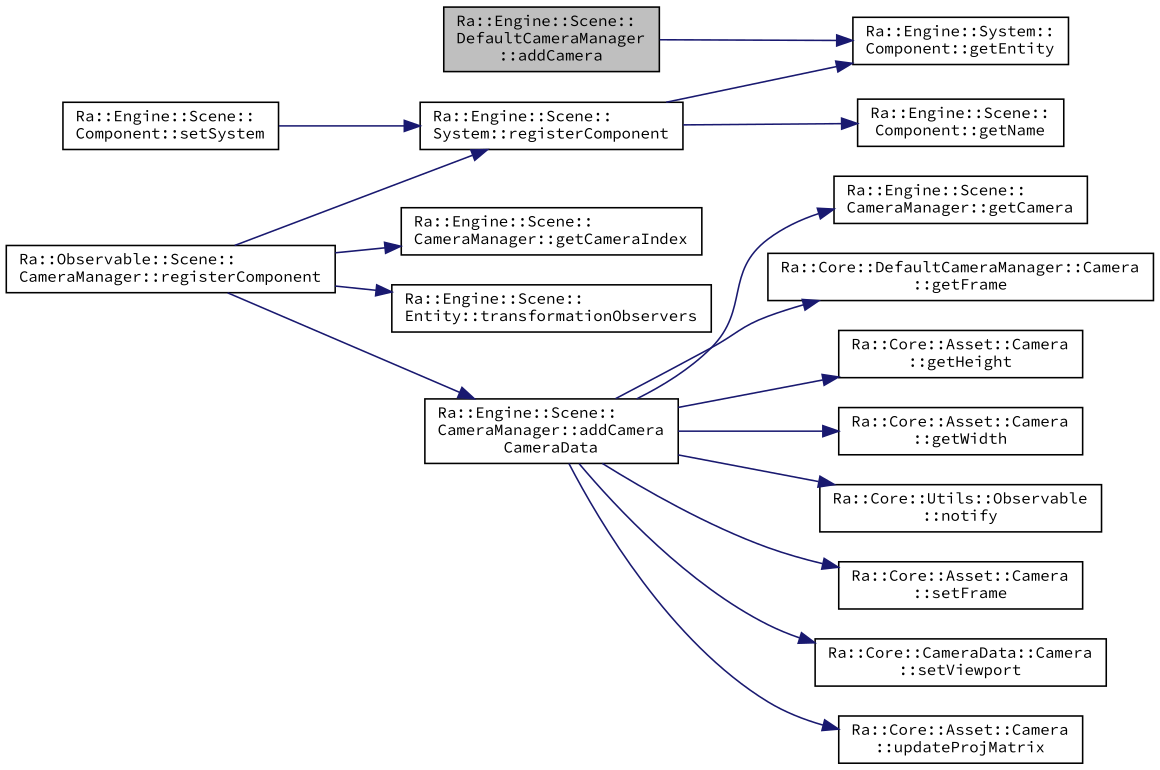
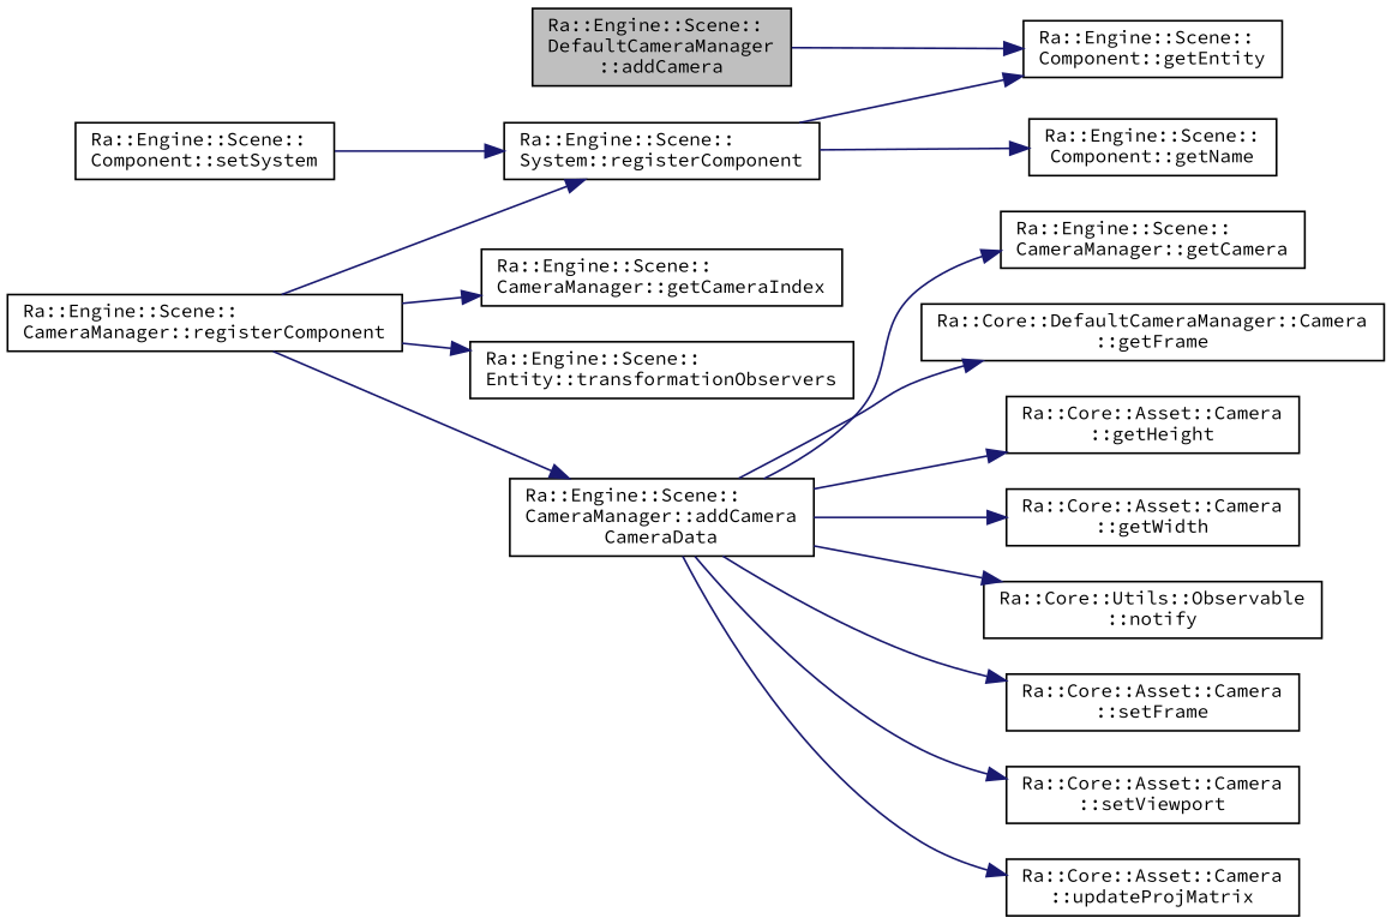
  digraph {
    fontname="Source Code Pro"
    rankdir=LR
    node [color=black fillcolor=white fontname="Source Code Pro" fontsize=10 shape=record style=filled]
    edge [color=midnightblue fontname="Source Code Pro" fontsize=10 labelfontname=Helvetica labelfontsize=10 style=solid]
    n1 [fillcolor=grey75 fontcolor=black height=0.2 label="Ra::Engine::Scene::\lDefaultCameraManager\l::addCamera" width=0.4]
-   n2 [height=0.2 label="Ra::Engine::System::\lComponent::getEntity" width=0.4]
-   n3 [height=0.2 label="Ra::Observable::Scene::\lCameraManager::registerComponent" width=0.4]
+   n2 [height=0.2 label="Ra::Engine::Scene::\lComponent::getEntity" width=0.4]
+   n3 [height=0.2 label="Ra::Engine::Scene::\lCameraManager::registerComponent" width=0.4]
    n4 [height=0.2 label="Ra::Engine::Scene::\lCameraManager::getCameraIndex" width=0.4]
    n5 [height=0.2 label="Ra::Engine::Scene::\lSystem::registerComponent" width=0.4]
    n6 [height=0.2 label="Ra::Engine::Scene::\lEntity::transformationObservers" width=0.4]
    n7 [height=0.2 label="Ra::Engine::Scene::\lCameraManager::addCamera\lCameraData" width=0.4]
    n8 [height=0.2 label="Ra::Engine::Scene::\lComponent::getName" width=0.4]
    n9 [height=0.2 label="Ra::Engine::Scene::\lCameraManager::getCamera" width=0.4]
    n10 [height=0.2 label="Ra::Core::DefaultCameraManager::Camera\l::getFrame" width=0.4]
    n11 [height=0.2 label="Ra::Core::Asset::Camera\l::getHeight" width=0.4]
    n12 [height=0.2 label="Ra::Core::Asset::Camera\l::getWidth" width=0.4]
    n13 [height=0.2 label="Ra::Core::Utils::Observable\l::notify" width=0.4]
    n14 [height=0.2 label="Ra::Core::Asset::Camera\l::setFrame" width=0.4]
-   n15 [height=0.2 label="Ra::Core::CameraData::Camera\l::setViewport" width=0.4]
+   n15 [height=0.2 label="Ra::Core::Asset::Camera\l::setViewport" width=0.4]
    n16 [height=0.2 label="Ra::Core::Asset::Camera\l::updateProjMatrix" width=0.4]
    n17 [height=0.2 label="Ra::Engine::Scene::\lComponent::setSystem" width=0.4]
    n1 -> n2
    n3 -> n4
    n3 -> n5
    n3 -> n6
    n3 -> n7
    n5 -> n2
    n5 -> n8
    n7 -> n9
    n7 -> n10
    n7 -> n11
    n7 -> n12
    n7 -> n13
    n7 -> n14
    n7 -> n15
    n7 -> n16
    n17 -> n5
  }
